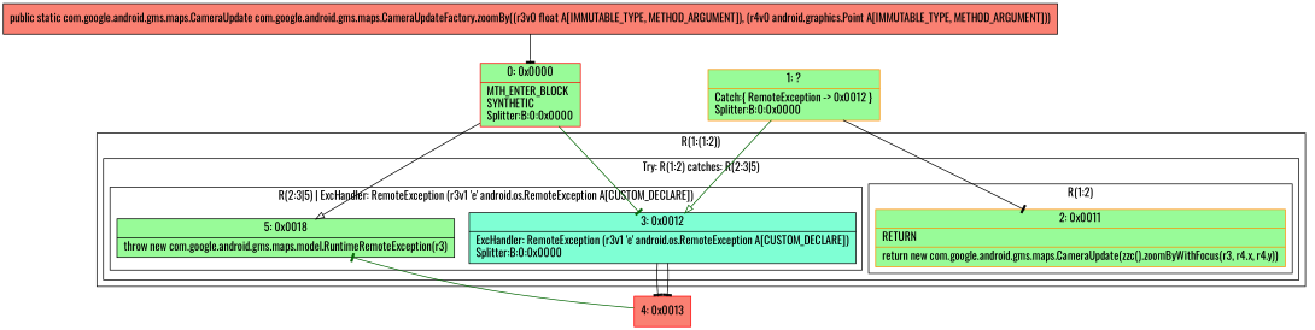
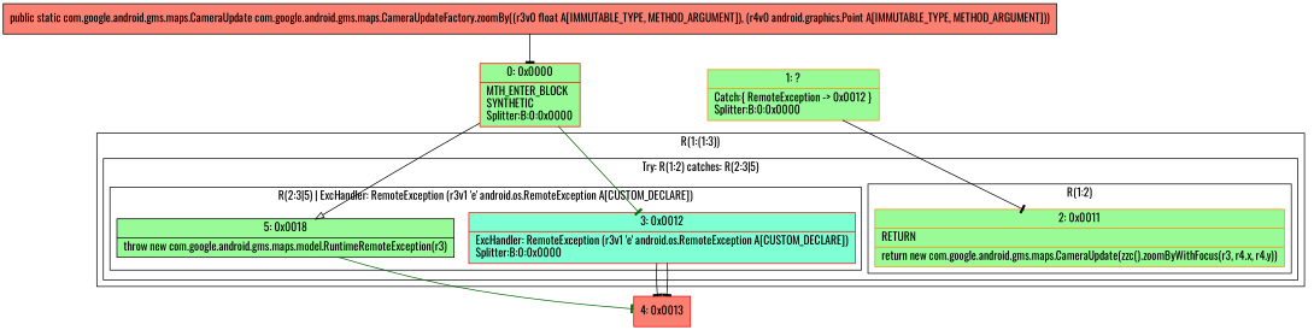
  digraph {
    fontname=Oswald
    node [color=red fillcolor=palegreen fontname=Oswald shape=record style=filled]
    edge [arrowhead=tee color=black fontname=Oswald]
    n1 [color=darkorange label="{2\:\ 0x0011|RETURN\l|return new com.google.android.gms.maps.CameraUpdate(zzc().zoomByWithFocus(r3, r4.x, r4.y))\l}"]
-   n2 [color=black fillcolor=aquamarine label="{3\:\ 0x0012|ExcHandler: RemoteException (r3v1 'e' android.os.RemoteException A[CUSTOM_DECLARE])\lSplitter:B:0:0x0000\l}"]
+   n2 [fillcolor=aquamarine label="{3\:\ 0x0012|ExcHandler: RemoteException (r3v1 'e' android.os.RemoteException A[CUSTOM_DECLARE])\lSplitter:B:0:0x0000\l}"]
    n3 [color=black label="{5\:\ 0x0018|throw new com.google.android.gms.maps.model.RuntimeRemoteException(r3)\l}"]
    n4 [fillcolor=salmon label="{4\:\ 0x0013}"]
    n5 [label="{0\:\ 0x0000|MTH_ENTER_BLOCK\lSYNTHETIC\lSplitter:B:0:0x0000\l}"]
    n6 [color=darkorange label="{1\:\ ?|Catch:\{ RemoteException \-\> 0x0012 \}\lSplitter:B:0:0x0000\l}"]
    n7 [color=black fillcolor=salmon label="{public static com.google.android.gms.maps.CameraUpdate com.google.android.gms.maps.CameraUpdateFactory.zoomBy((r3v0 float A[IMMUTABLE_TYPE, METHOD_ARGUMENT]), (r4v0 android.graphics.Point A[IMMUTABLE_TYPE, METHOD_ARGUMENT])) }"]
    subgraph cluster_1 {
-     label="R(1:(1:2))"
+     label="R(1:(1:3))"
      subgraph cluster_2 {
        label="Try: R(1:2) catches: R(2:3|5)"
        subgraph cluster_3 {
          label="R(1:2)"
          n1
        }
        subgraph cluster_4 {
          label="R(2:3|5) | ExcHandler: RemoteException (r3v1 'e' android.os.RemoteException A[CUSTOM_DECLARE])\l"
          n2
          n3
        }
      }
    }
    subgraph cluster_5 {
      label="R(2:3|5) | ExcHandler: RemoteException (r3v1 'e' android.os.RemoteException A[CUSTOM_DECLARE])\l"
    }
    n2 -> n4
    n2 -> n4
-   n4 -> n3 [color=darkgreen]
+   n3 -> n4 [color=darkgreen]
    n5 -> n2 [color=darkgreen]
    n5 -> n3 [arrowhead=onormal]
    n6 -> n1
-   n6 -> n2 [arrowhead=onormal color=darkgreen]
    n7 -> n5
  }
